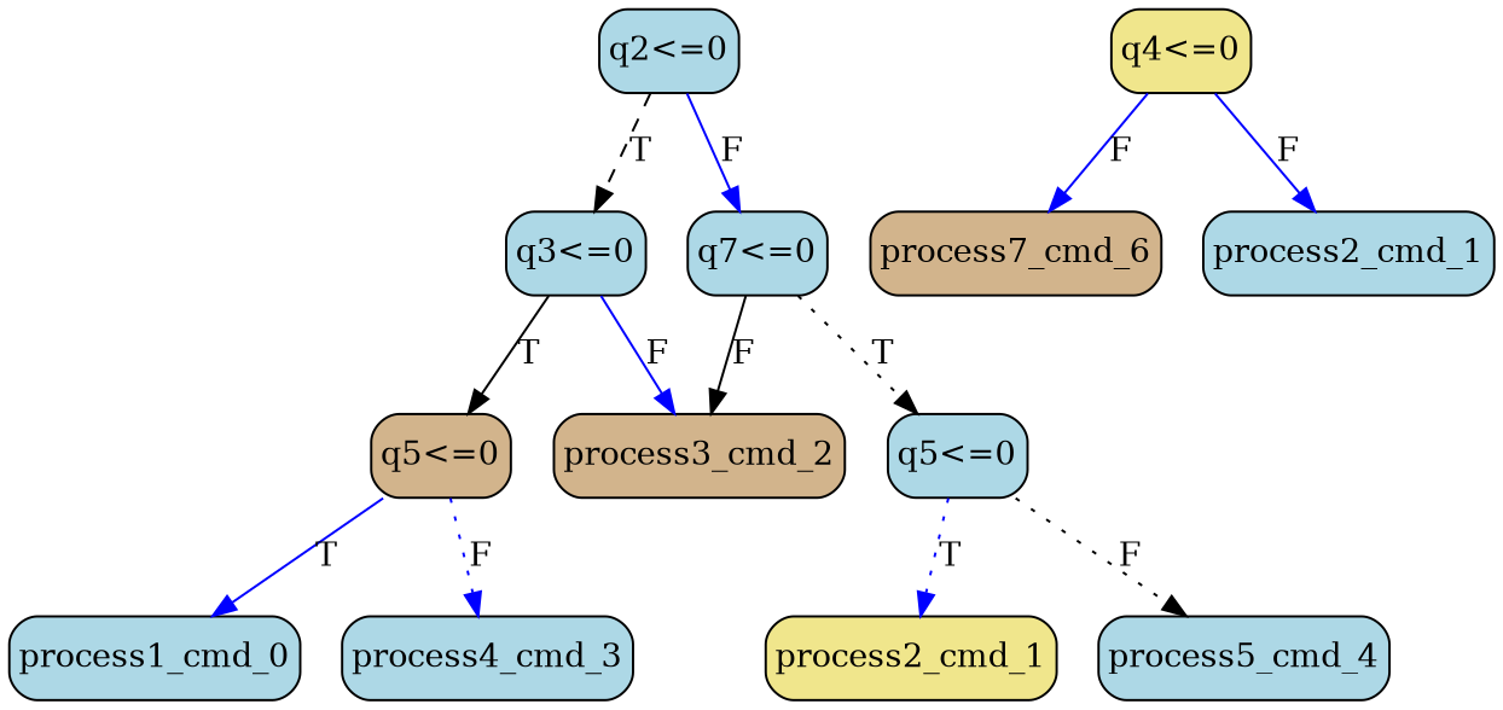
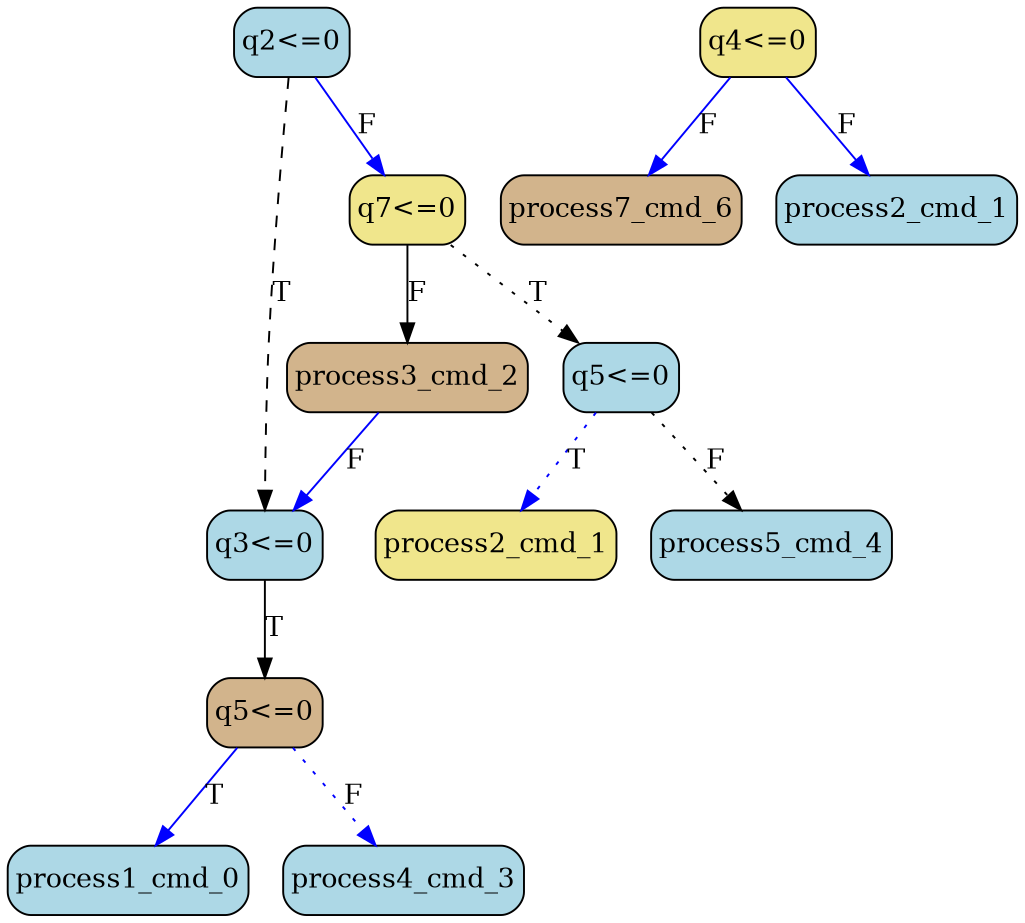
  digraph {
    node [fillcolor=lightblue margin="0.05,0.05" shape=box style="rounded,filled"]
    edge [color=blue style=solid]
    n1 [label=process1_cmd_0]
    n2 [label=process4_cmd_3]
    n3 [fillcolor=tan label="q5<=0"]
    n4 [fillcolor=tan label=process3_cmd_2]
    n5 [label="q3<=0"]
    n6 [fillcolor=khaki label=process2_cmd_1]
    n7 [label=process5_cmd_4]
    n8 [label="q5<=0"]
    n9 [fillcolor=tan label=process7_cmd_6]
    n10 [label=process2_cmd_1]
    n11 [fillcolor=khaki label="q4<=0"]
-   n12 [label="q7<=0"]
+   n12 [fillcolor=khaki label="q7<=0"]
    n13 [label="q2<=0"]
    n3 -> n1 [label=T]
    n3 -> n2 [label=F style=dotted]
    n5 -> n3 [color=black label=T]
-   n5 -> n4 [label=F]
+   n4 -> n5 [label=F]
    n8 -> n6 [label=T style=dotted]
    n8 -> n7 [color=black label=F style=dotted]
    n11 -> n9 [label=F]
    n11 -> n10 [label=F]
    n12 -> n4 [color=black label=F]
    n12 -> n8 [color=black label=T style=dotted]
    n13 -> n5 [color=black label=T style=dashed]
    n13 -> n12 [label=F]
  }
